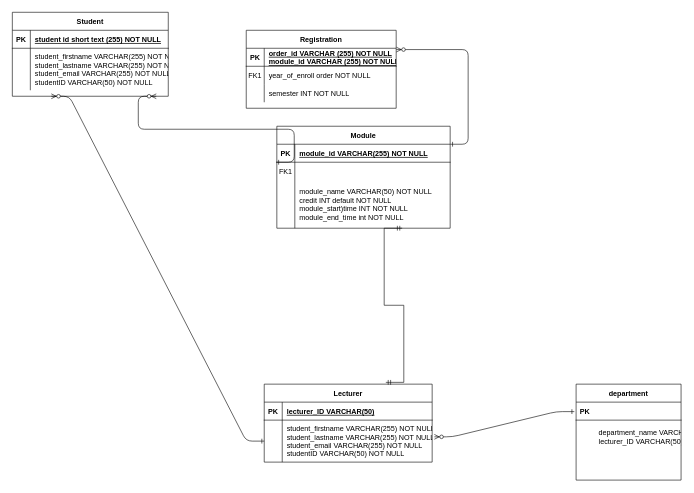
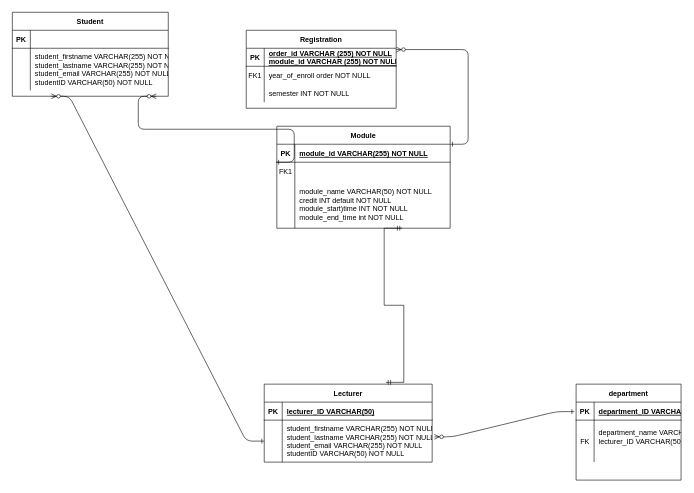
  <mxCell id="0" />
  <mxCell id="1" parent="0" />
  <mxCell id="2" value="" style="edgeStyle=entityRelationEdgeStyle;endArrow=ERzeroToMany;startArrow=ERone;endFill=1;startFill=0;entryX=1.001;entryY=0.072;entryDx=0;entryDy=0;entryPerimeter=0;" parent="1" target="4" edge="1"><mxGeometry width="100" height="100" relative="1" as="geometry"><mxPoint x="750" y="240" as="sourcePoint" /><mxPoint x="810" y="170" as="targetPoint" /></mxGeometry></mxCell>
  <mxCell id="3" value="Registration" style="shape=table;startSize=30;container=1;collapsible=1;childLayout=tableLayout;fixedRows=1;rowLines=0;fontStyle=1;align=center;resizeLast=1;" parent="1" vertex="1"><mxGeometry x="410" y="50" width="250" height="130" as="geometry" /></mxCell>
  <mxCell id="4" value="" style="shape=partialRectangle;collapsible=0;dropTarget=0;pointerEvents=0;fillColor=none;points=[[0,0.5],[1,0.5]];portConstraint=eastwest;top=0;left=0;right=0;bottom=1;" parent="3" vertex="1"><mxGeometry y="30" width="250" height="30" as="geometry" /></mxCell>
  <mxCell id="5" value="PK" style="shape=partialRectangle;overflow=hidden;connectable=0;fillColor=none;top=0;left=0;bottom=0;right=0;fontStyle=1;" parent="4" vertex="1"><mxGeometry width="30" height="30" as="geometry"><mxRectangle width="30" height="30" as="alternateBounds" /></mxGeometry></mxCell>
  <mxCell id="6" value="order_id VARCHAR (255) NOT NULL&#10;module_id VARCHAR (255) NOT NULL&#10;" style="shape=partialRectangle;overflow=hidden;connectable=0;fillColor=none;top=0;left=0;bottom=0;right=0;align=left;spacingLeft=6;fontStyle=5;" parent="4" vertex="1"><mxGeometry x="30" width="220" height="30" as="geometry"><mxRectangle width="220" height="30" as="alternateBounds" /></mxGeometry></mxCell>
  <mxCell id="7" value="" style="shape=partialRectangle;collapsible=0;dropTarget=0;pointerEvents=0;fillColor=none;points=[[0,0.5],[1,0.5]];portConstraint=eastwest;top=0;left=0;right=0;bottom=0;" parent="3" vertex="1"><mxGeometry y="60" width="250" height="30" as="geometry" /></mxCell>
  <mxCell id="8" value="FK1" style="shape=partialRectangle;overflow=hidden;connectable=0;fillColor=none;top=0;left=0;bottom=0;right=0;" parent="7" vertex="1"><mxGeometry width="30" height="30" as="geometry"><mxRectangle width="30" height="30" as="alternateBounds" /></mxGeometry></mxCell>
  <mxCell id="9" value="year_of_enroll order NOT NULL" style="shape=partialRectangle;overflow=hidden;connectable=0;fillColor=none;top=0;left=0;bottom=0;right=0;align=left;spacingLeft=6;" parent="7" vertex="1"><mxGeometry x="30" width="220" height="30" as="geometry"><mxRectangle width="220" height="30" as="alternateBounds" /></mxGeometry></mxCell>
  <mxCell id="10" value="" style="shape=partialRectangle;collapsible=0;dropTarget=0;pointerEvents=0;fillColor=none;points=[[0,0.5],[1,0.5]];portConstraint=eastwest;top=0;left=0;right=0;bottom=0;" parent="3" vertex="1"><mxGeometry y="90" width="250" height="30" as="geometry" /></mxCell>
  <mxCell id="11" value="" style="shape=partialRectangle;overflow=hidden;connectable=0;fillColor=none;top=0;left=0;bottom=0;right=0;" parent="10" vertex="1"><mxGeometry width="30" height="30" as="geometry"><mxRectangle width="30" height="30" as="alternateBounds" /></mxGeometry></mxCell>
  <mxCell id="12" value="semester INT NOT NULL" style="shape=partialRectangle;overflow=hidden;connectable=0;fillColor=none;top=0;left=0;bottom=0;right=0;align=left;spacingLeft=6;" parent="10" vertex="1"><mxGeometry x="30" width="220" height="30" as="geometry"><mxRectangle width="220" height="30" as="alternateBounds" /></mxGeometry></mxCell>
  <mxCell id="13" value="Module" style="shape=table;startSize=30;container=1;collapsible=1;childLayout=tableLayout;fixedRows=1;rowLines=0;fontStyle=1;align=center;resizeLast=1;" parent="1" vertex="1"><mxGeometry x="461" y="210" width="289" height="170" as="geometry" /></mxCell>
  <mxCell id="14" value="" style="shape=partialRectangle;collapsible=0;dropTarget=0;pointerEvents=0;fillColor=none;points=[[0,0.5],[1,0.5]];portConstraint=eastwest;top=0;left=0;right=0;bottom=1;" parent="13" vertex="1"><mxGeometry y="30" width="289" height="30" as="geometry" /></mxCell>
  <mxCell id="15" value="PK" style="shape=partialRectangle;overflow=hidden;connectable=0;fillColor=none;top=0;left=0;bottom=0;right=0;fontStyle=1;" parent="14" vertex="1"><mxGeometry width="30" height="30" as="geometry"><mxRectangle width="30" height="30" as="alternateBounds" /></mxGeometry></mxCell>
  <mxCell id="16" value="module_id VARCHAR(255) NOT NULL" style="shape=partialRectangle;overflow=hidden;connectable=0;fillColor=none;top=0;left=0;bottom=0;right=0;align=left;spacingLeft=6;fontStyle=5;" parent="14" vertex="1"><mxGeometry x="30" width="259" height="30" as="geometry"><mxRectangle width="259" height="30" as="alternateBounds" /></mxGeometry></mxCell>
  <mxCell id="17" value="" style="shape=partialRectangle;collapsible=0;dropTarget=0;pointerEvents=0;fillColor=none;points=[[0,0.5],[1,0.5]];portConstraint=eastwest;top=0;left=0;right=0;bottom=0;" parent="13" vertex="1"><mxGeometry y="60" width="289" height="30" as="geometry" /></mxCell>
  <mxCell id="18" value="FK1" style="shape=partialRectangle;overflow=hidden;connectable=0;fillColor=none;top=0;left=0;bottom=0;right=0;" parent="17" vertex="1"><mxGeometry width="30" height="30" as="geometry"><mxRectangle width="30" height="30" as="alternateBounds" /></mxGeometry></mxCell>
  <mxCell id="19" value="" style="shape=partialRectangle;collapsible=0;dropTarget=0;pointerEvents=0;fillColor=none;points=[[0,0.5],[1,0.5]];portConstraint=eastwest;top=0;left=0;right=0;bottom=0;" parent="13" vertex="1"><mxGeometry y="90" width="289" height="80" as="geometry" /></mxCell>
  <mxCell id="20" value="" style="shape=partialRectangle;overflow=hidden;connectable=0;fillColor=none;top=0;left=0;bottom=0;right=0;" parent="19" vertex="1"><mxGeometry width="30" height="80" as="geometry"><mxRectangle width="30" height="80" as="alternateBounds" /></mxGeometry></mxCell>
  <mxCell id="21" value="module_name VARCHAR(50) NOT NULL&#10;credit INT default NOT NULL&#10;module_start)time INT NOT NULL&#10;module_end_time int NOT NULL " style="shape=partialRectangle;overflow=hidden;connectable=0;fillColor=none;top=0;left=0;bottom=0;right=0;align=left;spacingLeft=6;" parent="19" vertex="1"><mxGeometry x="30" width="259" height="80" as="geometry"><mxRectangle width="259" height="80" as="alternateBounds" /></mxGeometry></mxCell>
  <mxCell id="22" value="Student" style="shape=table;startSize=30;container=1;collapsible=1;childLayout=tableLayout;fixedRows=1;rowLines=0;fontStyle=1;align=center;resizeLast=1;" parent="1" vertex="1"><mxGeometry x="20" y="20" width="260" height="140" as="geometry" /></mxCell>
  <mxCell id="23" value="" style="shape=partialRectangle;collapsible=0;dropTarget=0;pointerEvents=0;fillColor=none;points=[[0,0.5],[1,0.5]];portConstraint=eastwest;top=0;left=0;right=0;bottom=1;" parent="22" vertex="1"><mxGeometry y="30" width="260" height="30" as="geometry" /></mxCell>
  <mxCell id="24" value="PK" style="shape=partialRectangle;overflow=hidden;connectable=0;fillColor=none;top=0;left=0;bottom=0;right=0;fontStyle=1;" parent="23" vertex="1"><mxGeometry width="30" height="30" as="geometry"><mxRectangle width="30" height="30" as="alternateBounds" /></mxGeometry></mxCell>
- <mxCell id="25" value="student id short text (255) NOT NULL" style="shape=partialRectangle;overflow=hidden;connectable=0;fillColor=none;top=0;left=0;bottom=0;right=0;align=left;spacingLeft=6;fontStyle=5;" parent="23" vertex="1"><mxGeometry x="30" width="230" height="30" as="geometry"><mxRectangle width="230" height="30" as="alternateBounds" /></mxGeometry></mxCell>
  <mxCell id="26" value="" style="shape=partialRectangle;collapsible=0;dropTarget=0;pointerEvents=0;fillColor=none;points=[[0,0.5],[1,0.5]];portConstraint=eastwest;top=0;left=0;right=0;bottom=0;" parent="22" vertex="1"><mxGeometry y="60" width="260" height="70" as="geometry" /></mxCell>
  <mxCell id="27" value="" style="shape=partialRectangle;overflow=hidden;connectable=0;fillColor=none;top=0;left=0;bottom=0;right=0;" parent="26" vertex="1"><mxGeometry width="30" height="70" as="geometry"><mxRectangle width="30" height="70" as="alternateBounds" /></mxGeometry></mxCell>
  <mxCell id="28" value="student_firstname VARCHAR(255) NOT NULL&#10;student_lastname VARCHAR(255) NOT NULL&#10;student_email VARCHAR(255) NOT NULL&#10;studentID VARCHAR(50) NOT NULL" style="shape=partialRectangle;overflow=hidden;connectable=0;fillColor=none;top=0;left=0;bottom=0;right=0;align=left;spacingLeft=6;" parent="26" vertex="1"><mxGeometry x="30" width="230" height="70" as="geometry"><mxRectangle width="230" height="70" as="alternateBounds" /></mxGeometry></mxCell>
  <mxCell id="29" value="Lecturer" style="shape=table;startSize=30;container=1;collapsible=1;childLayout=tableLayout;fixedRows=1;rowLines=0;fontStyle=1;align=center;resizeLast=1;" parent="1" vertex="1"><mxGeometry x="440" y="640" width="280" height="130" as="geometry" /></mxCell>
  <mxCell id="30" value="" style="shape=partialRectangle;collapsible=0;dropTarget=0;pointerEvents=0;fillColor=none;points=[[0,0.5],[1,0.5]];portConstraint=eastwest;top=0;left=0;right=0;bottom=1;" parent="29" vertex="1"><mxGeometry y="30" width="280" height="30" as="geometry" /></mxCell>
  <mxCell id="31" value="PK" style="shape=partialRectangle;overflow=hidden;connectable=0;fillColor=none;top=0;left=0;bottom=0;right=0;fontStyle=1;" parent="30" vertex="1"><mxGeometry width="30" height="30" as="geometry"><mxRectangle width="30" height="30" as="alternateBounds" /></mxGeometry></mxCell>
  <mxCell id="32" value="lecturer_ID VARCHAR(50)" style="shape=partialRectangle;overflow=hidden;connectable=0;fillColor=none;top=0;left=0;bottom=0;right=0;align=left;spacingLeft=6;fontStyle=5;" parent="30" vertex="1"><mxGeometry x="30" width="250" height="30" as="geometry"><mxRectangle width="250" height="30" as="alternateBounds" /></mxGeometry></mxCell>
  <mxCell id="33" value="" style="shape=partialRectangle;collapsible=0;dropTarget=0;pointerEvents=0;fillColor=none;points=[[0,0.5],[1,0.5]];portConstraint=eastwest;top=0;left=0;right=0;bottom=0;" parent="29" vertex="1"><mxGeometry y="60" width="280" height="70" as="geometry" /></mxCell>
  <mxCell id="34" value="" style="shape=partialRectangle;overflow=hidden;connectable=0;fillColor=none;top=0;left=0;bottom=0;right=0;" parent="33" vertex="1"><mxGeometry width="30" height="70" as="geometry"><mxRectangle width="30" height="70" as="alternateBounds" /></mxGeometry></mxCell>
  <mxCell id="35" value="student_firstname VARCHAR(255) NOT NULL&#10;student_lastname VARCHAR(255) NOT NULL&#10;student_email VARCHAR(255) NOT NULL&#10;studentID VARCHAR(50) NOT NULL" style="shape=partialRectangle;overflow=hidden;connectable=0;fillColor=none;top=0;left=0;bottom=0;right=0;align=left;spacingLeft=6;" parent="33" vertex="1"><mxGeometry x="30" width="250" height="70" as="geometry"><mxRectangle width="250" height="70" as="alternateBounds" /></mxGeometry></mxCell>
  <mxCell id="36" value="department" style="shape=table;startSize=30;container=1;collapsible=1;childLayout=tableLayout;fixedRows=1;rowLines=0;fontStyle=1;align=center;resizeLast=1;" parent="1" vertex="1"><mxGeometry x="960" y="640" width="175" height="160" as="geometry" /></mxCell>
  <mxCell id="37" value="" style="shape=partialRectangle;collapsible=0;dropTarget=0;pointerEvents=0;fillColor=none;points=[[0,0.5],[1,0.5]];portConstraint=eastwest;top=0;left=0;right=0;bottom=1;" parent="36" vertex="1"><mxGeometry y="30" width="175" height="30" as="geometry" /></mxCell>
  <mxCell id="38" value="PK" style="shape=partialRectangle;overflow=hidden;connectable=0;fillColor=none;top=0;left=0;bottom=0;right=0;fontStyle=1;" parent="37" vertex="1"><mxGeometry width="30" height="30" as="geometry"><mxRectangle width="30" height="30" as="alternateBounds" /></mxGeometry></mxCell>
+ <mxCell id="39" value="department_ID VARCHAR(50)" style="shape=partialRectangle;overflow=hidden;connectable=0;fillColor=none;top=0;left=0;bottom=0;right=0;align=left;spacingLeft=6;fontStyle=5;" parent="37" vertex="1"><mxGeometry x="30" width="145" height="30" as="geometry"><mxRectangle width="145" height="30" as="alternateBounds" /></mxGeometry></mxCell>
  <mxCell id="40" value="" style="shape=partialRectangle;collapsible=0;dropTarget=0;pointerEvents=0;fillColor=none;points=[[0,0.5],[1,0.5]];portConstraint=eastwest;top=0;left=0;right=0;bottom=0;" parent="36" vertex="1"><mxGeometry y="60" width="175" height="70" as="geometry" /></mxCell>
+ <mxCell id="41" value="FK" style="shape=partialRectangle;overflow=hidden;connectable=0;fillColor=none;top=0;left=0;bottom=0;right=0;" parent="40" vertex="1"><mxGeometry width="30" height="70" as="geometry"><mxRectangle width="30" height="70" as="alternateBounds" /></mxGeometry></mxCell>
  <mxCell id="42" value="department_name VARCHAR(50) &#10;lecturer_ID VARCHAR(50)&#10;" style="shape=partialRectangle;overflow=hidden;connectable=0;fillColor=none;top=0;left=0;bottom=0;right=0;align=left;spacingLeft=6;" parent="40" vertex="1"><mxGeometry x="30" width="145" height="70" as="geometry"><mxRectangle width="145" height="70" as="alternateBounds" /></mxGeometry></mxCell>
  <mxCell id="43" value="" style="edgeStyle=entityRelationEdgeStyle;endArrow=ERzeroToMany;startArrow=ERone;endFill=1;startFill=0;" parent="1" edge="1"><mxGeometry width="100" height="100" relative="1" as="geometry"><mxPoint x="460" y="270" as="sourcePoint" /><mxPoint x="260" y="160" as="targetPoint" /></mxGeometry></mxCell>
  <mxCell id="44" value="" style="edgeStyle=entityRelationEdgeStyle;endArrow=ERzeroToMany;startArrow=ERone;endFill=1;startFill=0;exitX=-0.017;exitY=0.527;exitDx=0;exitDy=0;exitPerimeter=0;entryX=1.013;entryY=0.398;entryDx=0;entryDy=0;entryPerimeter=0;" parent="1" source="37" target="33" edge="1"><mxGeometry width="100" height="100" relative="1" as="geometry"><mxPoint x="840.005" y="600" as="sourcePoint" /><mxPoint x="922.77" y="709.38" as="targetPoint" /></mxGeometry></mxCell>
  <mxCell id="45" value="" style="edgeStyle=entityRelationEdgeStyle;endArrow=ERzeroToMany;startArrow=ERone;endFill=1;startFill=0;entryX=0.25;entryY=1;entryDx=0;entryDy=0;" edge="1" parent="1" source="33" target="22"><mxGeometry width="100" height="100" relative="1" as="geometry"><mxPoint x="140" y="450" as="sourcePoint" /><mxPoint x="190" y="540" as="targetPoint" /></mxGeometry></mxCell>
  <mxCell id="46" value="" style="edgeStyle=entityRelationEdgeStyle;fontSize=12;html=1;endArrow=ERmandOne;startArrow=ERmandOne;rounded=0;exitX=0.724;exitY=-0.023;exitDx=0;exitDy=0;exitPerimeter=0;" edge="1" parent="1" source="29"><mxGeometry width="100" height="100" relative="1" as="geometry"><mxPoint x="570" y="480" as="sourcePoint" /><mxPoint x="670" y="380" as="targetPoint" /></mxGeometry></mxCell>
